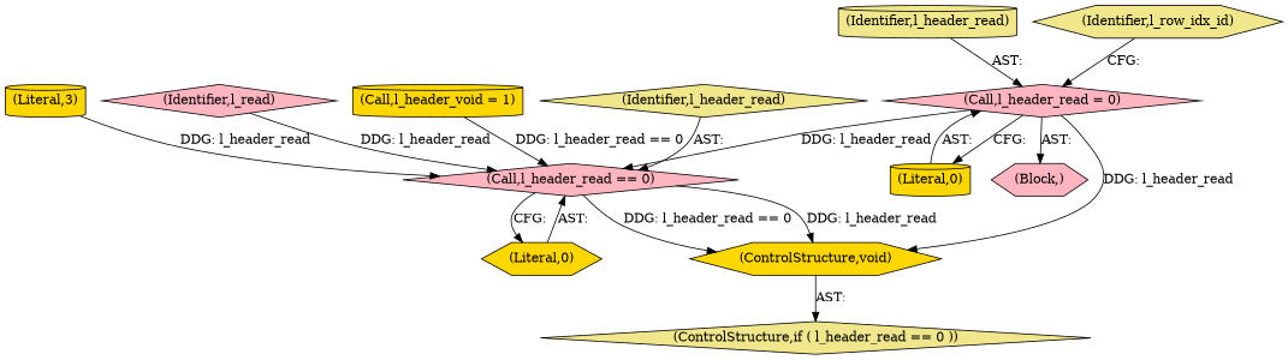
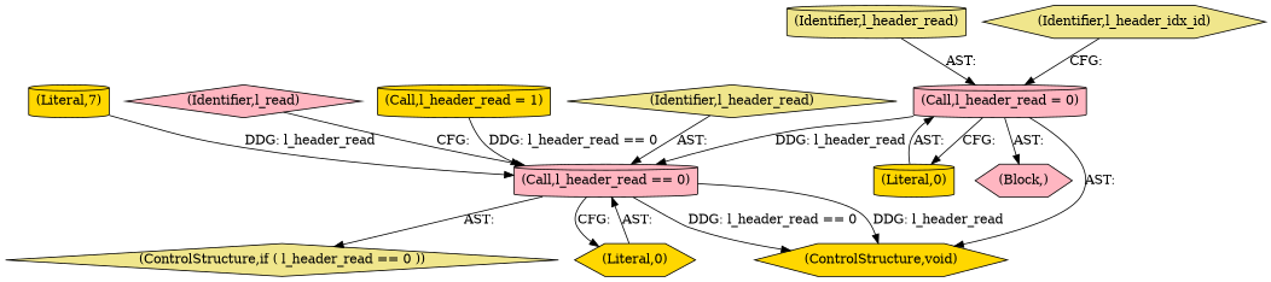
  digraph {
    node [fillcolor=gold shape=cylinder style=filled]
-   n1 [fillcolor=lightpink label="(Call,l_header_read = 0)" shape=diamond]
-   n2 [fillcolor=lightpink label="(Call,l_header_read == 0)" shape=diamond]
+   n1 [fillcolor=lightpink label="(Call,l_header_read = 0)"]
+   n2 [fillcolor=lightpink label="(Call,l_header_read == 0)"]
    n3 [fillcolor=lightpink label="(Block,)" shape=hexagon]
    n4 [label="(ControlStructure,void)" shape=hexagon]
    n5 [label="(Literal,0)"]
    n6 [fillcolor=khaki label="(ControlStructure,if ( l_header_read == 0 ))" shape=diamond]
    n7 [label="(Literal,0)" shape=hexagon]
    n8 [fillcolor=khaki label="(Identifier,l_header_read)"]
-   n9 [label="(Literal,3)"]
+   n9 [label="(Literal,7)"]
    n10 [fillcolor=lightpink label="(Identifier,l_read)" shape=diamond]
-   n11 [fillcolor=khaki label="(Identifier,l_row_idx_id)" shape=hexagon]
-   n12 [label="(Call,l_header_void = 1)"]
+   n11 [fillcolor=khaki label="(Identifier,l_header_idx_id)" shape=hexagon]
+   n12 [label="(Call,l_header_read = 1)"]
    n13 [fillcolor=khaki label="(Identifier,l_header_read)" shape=diamond]
    n1 -> n2 [label="DDG: l_header_read"]
    n1 -> n3 [label="AST: "]
-   n1 -> n4 [label="DDG: l_header_read"]
+   n1 -> n4 [label="AST: "]
    n1 -> n5 [label="CFG: "]
    n2 -> n4 [label="DDG: l_header_read"]
    n2 -> n4 [label="DDG: l_header_read == 0"]
-   n4 -> n6 [label="AST: "]
+   n2 -> n6 [label="AST: "]
    n2 -> n7 [label="CFG: "]
    n5 -> n1 [label="AST: "]
    n7 -> n2 [label="AST: "]
    n8 -> n1 [label="AST: "]
    n9 -> n2 [label="DDG: l_header_read"]
-   n10 -> n2 [label="DDG: l_header_read"]
+   n10 -> n2 [label="CFG: "]
    n11 -> n1 [label="CFG: "]
    n12 -> n2 [label="DDG: l_header_read == 0"]
    n13 -> n2 [label="AST: "]
  }
